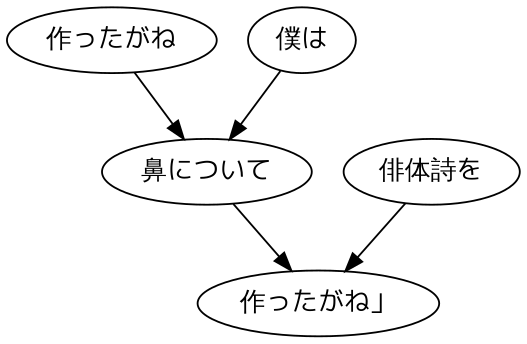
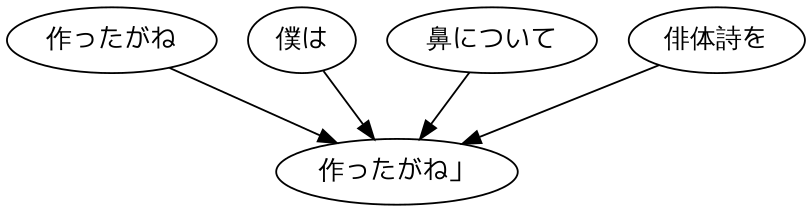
  digraph {
    fontname="Liberation Mono"
    node [fontname="Liberation Mono"]
    edge [fontname="Liberation Mono"]
    n1 [label="作ったがね"]
    n2 [label="作ったがね」"]
    n3 [label="僕は"]
    n4 [label="鼻について"]
    n5 [label="俳体詩を"]
-   n1 -> n4
-   n3 -> n4
+   n1 -> n2
+   n3 -> n2
    n4 -> n2
    n5 -> n2
  }
